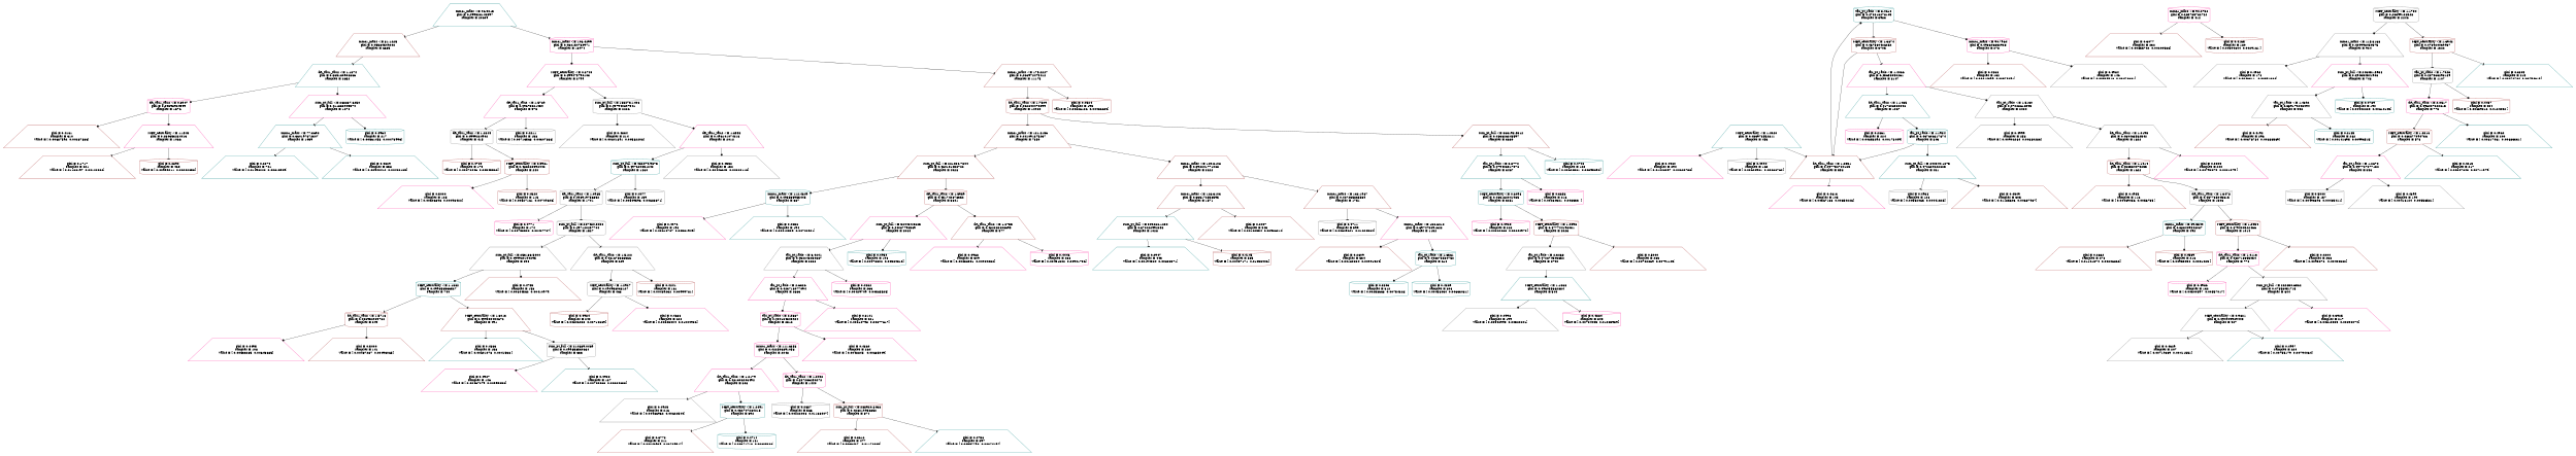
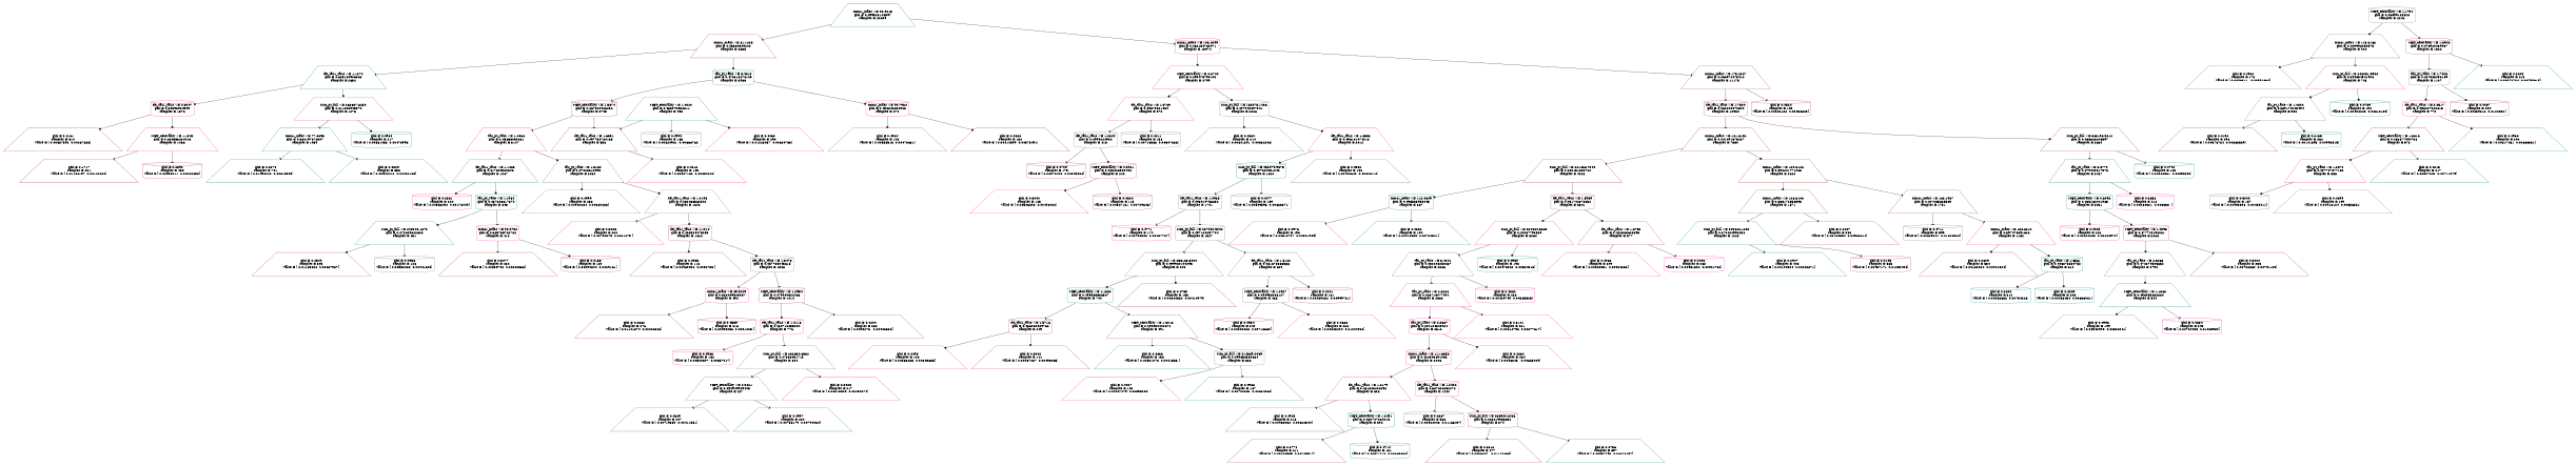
  digraph {
    node [color=brown shape=trapezium]
    edge [arrowhead=tee]
    n1 [color=teal label="mmc1_mass <= 96.9015\ngini = 0.499523146597\nsamples = 20609"]
    n2 [label="mmc1_mass <= 81.1225\ngini = 0.45584549202\nsamples = 6635"]
    n3 [color=deeppink label="mmc1_mass <= 106.4299\ngini = 0.482154760971\nsamples = 13974" shape=cylinder]
    n4 [color=teal label="dR_tau1_tau2 <= 1.1874\ngini = 0.365180906866\nsamples = 2652"]
    n5 [color=teal label="tau_pt_ratio <= 3.4610\ngini = 0.473818278105\nsamples = 3983" shape=cylinder]
    n6 [color=deeppink label="MET_centrality <= 0.8740\ngini = 0.499475790103\nsamples = 2799"]
    n7 [label="mmc1_mass <= 175.2227\ngini = 0.466972475412\nsamples = 11175"]
    n8 [color=deeppink label="dR_tau1_tau2 <= 0.8947\ngini = 0.29398924599\nsamples = 1376" shape=cylinder]
    n9 [color=deeppink label="sum_pt_full <= 268837.6250\ngini = 0.411838945574\nsamples = 1276"]
    n10 [label="MET_centrality <= 1.3874\ngini = 0.467880426252\nsamples = 3705" shape=cylinder]
    n11 [color=deeppink label="mmc1_mass <= 90.7964\ngini = 0.498646832928\nsamples = 278" shape=cylinder]
    n12 [label="gini = 0.4161\nsamples = 310\nvalue = [ 0.00687592  0.00287886]"]
    n13 [color=deeppink label="MET_centrality <= 1.1543\ngini = 0.230353234413\nsamples = 1066"]
    n14 [color=teal label="mmc1_mass <= 77.3693\ngini = 0.360197372307\nsamples = 1059"]
    n15 [color=teal label="gini = 0.4964\nsamples = 217\nvalue = [ 0.00561458  0.00473993]" shape=cylinder]
    n16 [label="gini = 0.1717\nsamples = 601\nvalue = [ 0.01168197  0.00122366]"]
    n17 [label="gini = 0.2890\nsamples = 465\nvalue = [ 0.00955211  0.00202853]" shape=cylinder]
    n18 [color=teal label="gini = 0.2874\nsamples = 701\nvalue = [ 0.01498228  0.00315509]"]
    n19 [color=teal label="gini = 0.4329\nsamples = 358\nvalue = [ 0.00940412  0.00436165]"]
    n20 [color=deeppink label="tau_pt_ratio <= 1.4066\ngini = 0.45653050261\nsamples = 3147"]
    n21 [label="dR_tau1_tau2 <= 1.6551\ngini = 0.497752784165\nsamples = 558"]
    n22 [color=gray40 label="gini = 0.4984\nsamples = 146\nvalue = [ 0.00535516  0.00478681]"]
    n23 [label="gini = 0.4868\nsamples = 132\nvalue = [ 0.00414399  0.00575491]"]
    n24 [color=teal label="dR_tau1_tau2 <= 1.1485\ngini = 0.417608580346\nsamples = 1067"]
    n25 [color=gray40 label="tau_pt_ratio <= 1.5130\ngini = 0.47028616995\nsamples = 2080"]
    n26 [color=deeppink label="gini = 0.4613\nsamples = 105\nvalue = [ 0.00367163  0.00650226]"]
    n27 [color=deeppink label="gini = 0.2861\nsamples = 224\nvalue = [ 0.00853292  0.00178449]" shape=cylinder]
    n28 [color=teal label="tau_pt_ratio <= 1.1984\ngini = 0.437606617674\nsamples = 843" shape=cylinder]
    n29 [color=gray40 label="gini = 0.4999\nsamples = 258\nvalue = [ 0.00902264  0.00880283]"]
    n30 [color=gray40 label="dR_tau1_tau2 <= 1.0195\ngini = 0.460468562542\nsamples = 1822"]
    n31 [color=teal label="sum_pt_full <= 240344.1875\ngini = 0.472689622625\nsamples = 431"]
    n32 [color=deeppink label="mmc1_mass <= 90.0732\ngini = 0.365785782782\nsamples = 412" shape=cylinder]
    n33 [label="gini = 0.4549\nsamples = 305\nvalue = [ 0.01185606  0.00637987]"]
    n34 [color=gray40 label="gini = 0.4938\nsamples = 126\nvalue = [ 0.00552065  0.00441325]" shape=cylinder]
    n35 [label="gini = 0.3077\nsamples = 232\nvalue = [ 0.00855702  0.00200588]"]
    n36 [label="gini = 0.4165\nsamples = 180\nvalue = [ 0.00694844  0.0029161 ]" shape=cylinder]
    n37 [color=deeppink label="gini = 0.3305\nsamples = 200\nvalue = [ 0.00798375  0.0021079 ]"]
    n38 [label="dR_tau1_tau2 <= 1.1014\ngini = 0.468534075255\nsamples = 1622" shape=cylinder]
    n39 [label="gini = 0.4955\nsamples = 116\nvalue = [ 0.00469056  0.0056735 ]"]
    n40 [color=gray40 label="dR_tau1_tau2 <= 1.3478\ngini = 0.457735045615\nsamples = 1506" shape=cylinder]
-   n41 [color=teal label="mmc1_mass <= 89.5349\ngini = 0.383409548087\nsamples = 492" shape=cylinder]
+   n41 [color=deeppink label="mmc1_mass <= 89.5349\ngini = 0.383409548087\nsamples = 492" shape=cylinder]
    n42 [label="MET_centrality <= 1.2954\ngini = 0.479000522466\nsamples = 1014" shape=cylinder]
    n43 [label="gini = 0.2662\nsamples = 276\nvalue = [ 0.01101374  0.00206868]"]
    n44 [label="gini = 0.4539\nsamples = 216\nvalue = [ 0.00955058  0.0051025 ]" shape=cylinder]
    n45 [color=deeppink label="dR_tau1_tau2 <= 1.4113\ngini = 0.488718855054\nsamples = 776" shape=cylinder]
    n46 [label="gini = 0.4200\nsamples = 238\nvalue = [ 0.0095276   0.00408382]"]
    n47 [color=deeppink label="gini = 0.4986\nsamples = 132\nvalue = [ 0.00500597  0.00557017]" shape=cylinder]
    n48 [color=gray40 label="sum_pt_full <= 232650.6562\ngini = 0.47858051715\nsamples = 644"]
    n49 [color=gray40 label="MET_centrality <= 0.9821\ngini = 0.494949929445\nsamples = 427"]
    n50 [color=deeppink label="gini = 0.3925\nsamples = 217\nvalue = [ 0.00813585  0.00298074]"]
    n51 [color=gray40 label="gini = 0.4629\nsamples = 207\nvalue = [ 0.00719839  0.00411551]"]
    n52 [color=teal label="gini = 0.4997\nsamples = 220\nvalue = [ 0.00755179  0.00794064]"]
    n53 [color=teal label="MET_centrality <= 1.4020\ngini = 0.483973552811\nsamples = 453"]
    n54 [color=gray40 label="gini = 0.4994\nsamples = 163\nvalue = [ 0.00620981  0.00666762]" shape=cylinder]
    n55 [color=deeppink label="gini = 0.4460\nsamples = 290\nvalue = [ 0.01228057  0.00620733]"]
    n56 [color=deeppink label="dR_tau1_tau2 <= 1.5789\ngini = 0.49673321454\nsamples = 573"]
    n57 [color=gray40 label="sum_pt_full <= 188273.1406\ngini = 0.497940897541\nsamples = 2226" shape=cylinder]
    n58 [label="dR_tau1_tau2 <= 1.7509\ngini = 0.462840470399\nsamples = 10980" shape=cylinder]
    n59 [label="gini = 0.4524\nsamples = 195\nvalue = [ 0.00826186  0.00436605]" shape=cylinder]
    n60 [color=gray40 label="dR_tau1_tau2 <= 1.2644\ngini = 0.4999224902\nsamples = 415" shape=cylinder]
    n61 [color=gray40 label="gini = 0.4211\nsamples = 158\nvalue = [ 0.00713568  0.00307866]" shape=cylinder]
    n62 [color=gray40 label="gini = 0.4834\nsamples = 214\nvalue = [ 0.00841891  0.00582208]"]
    n63 [color=deeppink label="dR_tau1_tau2 <= 1.8558\ngini = 0.496101074213\nsamples = 2012"]
    n64 [label="gini = 0.4729\nsamples = 175\nvalue = [ 0.00876446  0.00545568]" shape=cylinder]
    n65 [label="MET_centrality <= 0.5981\ngini = 0.483228592442\nsamples = 240" shape=cylinder]
    n66 [color=deeppink label="gini = 0.5000\nsamples = 125\nvalue = [ 0.00506898  0.00498422]"]
    n67 [label="gini = 0.4320\nsamples = 115\nvalue = [ 0.00327161  0.00709646]" shape=cylinder]
    n68 [color=teal label="sum_pt_full <= 432079.9375\ngini = 0.497684851248\nsamples = 1860" shape=cylinder]
    n69 [color=gray40 label="gini = 0.4552\nsamples = 152\nvalue = [ 0.00446643  0.00828113]"]
    n70 [color=gray40 label="dR_tau1_tau2 <= 1.0985\ngini = 0.498919756852\nsamples = 1701" shape=cylinder]
    n71 [color=gray40 label="gini = 0.4477\nsamples = 159\nvalue = [ 0.00349596  0.00683871]" shape=cylinder]
    n72 [color=deeppink label="gini = 0.4771\nsamples = 174\nvalue = [ 0.00753508  0.00487737]" shape=cylinder]
    n73 [color=gray40 label="sum_pt_full <= 267480.5000\ngini = 0.497120257704\nsamples = 1527" shape=cylinder]
    n74 [color=gray40 label="sum_pt_full <= 253183.5000\ngini = 0.499980190295\nsamples = 898"]
    n75 [color=gray40 label="dR_tau1_tau2 <= 1.5122\ngini = 0.481678666366\nsamples = 629"]
    n76 [color=teal label="MET_centrality <= 1.1882\ngini = 0.499353536527\nsamples = 740" shape=cylinder]
    n77 [label="gini = 0.4755\nsamples = 158\nvalue = [ 0.00644562  0.00410979]"]
    n78 [color=gray40 label="MET_centrality <= 1.2927\ngini = 0.494958038127\nsamples = 468" shape=cylinder]
    n79 [label="gini = 0.4241\nsamples = 161\nvalue = [ 0.00439232  0.00999781]" shape=cylinder]
    n80 [label="dR_tau1_tau2 <= 1.5716\ngini = 0.486952989762\nsamples = 249" shape=cylinder]
    n81 [label="MET_centrality <= 1.3013\ngini = 0.499350400672\nsamples = 491"]
    n82 [color=deeppink label="gini = 0.4495\nsamples = 108\nvalue = [ 0.00333285  0.00643685]"]
    n83 [label="gini = 0.5000\nsamples = 141\nvalue = [ 0.00487287  0.00493065]"]
    n84 [color=teal label="gini = 0.4833\nsamples = 158\nvalue = [ 0.00601078  0.0041538 ]"]
    n85 [color=gray40 label="sum_pt_full <= 214689.0469\ngini = 0.499658530664\nsamples = 333" shape=cylinder]
    n86 [color=deeppink label="gini = 0.4927\nsamples = 146\nvalue = [ 0.00467279  0.00595358]"]
    n87 [color=teal label="gini = 0.4988\nsamples = 187\nvalue = [ 0.00700063  0.00634633]"]
    n88 [label="gini = 0.4984\nsamples = 240\nvalue = [ 0.00806063  0.00718669]" shape=cylinder]
    n89 [color=deeppink label="gini = 0.4688\nsamples = 228\nvalue = [ 0.00603004  0.01004982]"]
    n90 [label="mmc1_mass <= 121.8156\ngini = 0.441091375237\nsamples = 7350"]
    n91 [label="sum_pt_full <= 363198.5312\ngini = 0.483626248597\nsamples = 3630"]
    n92 [label="sum_pt_full <= 221038.7344\ngini = 0.460151658722\nsamples = 4028"]
    n93 [label="mmc1_mass <= 129.3108\ngini = 0.392201771068\nsamples = 3322"]
    n94 [color=teal label="tau_pt_ratio <= 3.3770\ngini = 0.479403517576\nsamples = 3467"]
    n95 [color=teal label="gini = 0.4746\nsamples = 163\nvalue = [ 0.00626561  0.00395898]" shape=cylinder]
    n96 [color=teal label="mmc1_mass <= 112.4649\ngini = 0.495535955445\nsamples = 387" shape=cylinder]
    n97 [label="dR_tau1_tau2 <= 1.5959\ngini = 0.451742878352\nsamples = 3641" shape=cylinder]
    n98 [label="mmc1_mass <= 126.3103\ngini = 0.335172558595\nsamples = 1571"]
    n99 [label="mmc1_mass <= 133.1987\ngini = 0.427235835569\nsamples = 1751"]
    n100 [color=deeppink label="gini = 0.4976\nsamples = 193\nvalue = [ 0.00610787  0.00531949]"]
    n101 [color=teal label="gini = 0.4656\nsamples = 194\nvalue = [ 0.00410535  0.00702521]"]
    n102 [color=deeppink label="sum_pt_full <= 524484.5625\ngini = 0.44087793569\nsamples = 3064"]
    n103 [label="dR_tau1_tau2 <= 1.6755\ngini = 0.482383603695\nsamples = 577"]
    n104 [color=gray40 label="tau_pt_ratio <= 3.4241\ngini = 0.432248250887\nsamples = 2866"]
    n105 [color=teal label="gini = 0.4950\nsamples = 198\nvalue = [ 0.00478302  0.00584313]" shape=cylinder]
    n106 [color=deeppink label="gini = 0.4968\nsamples = 309\nvalue = [ 0.00838551  0.00984232]"]
    n107 [color=deeppink label="gini = 0.4446\nsamples = 268\nvalue = [ 0.00451302  0.00901736]" shape=cylinder]
    n108 [color=deeppink label="tau_pt_ratio <= 2.6326\ngini = 0.423713077094\nsamples = 2633"]
    n109 [color=deeppink label="gini = 0.4882\nsamples = 233\nvalue = [ 0.00429709  0.00585525]" shape=cylinder]
    n110 [color=deeppink label="tau_pt_ratio <= 2.2387\ngini = 0.434184305924\nsamples = 2312" shape=cylinder]
    n111 [color=deeppink label="gini = 0.3141\nsamples = 321\nvalue = [ 0.00212798  0.00877617]"]
    n112 [color=deeppink label="mmc1_mass <= 111.6358\ngini = 0.422503891058\nsamples = 2048" shape=cylinder]
    n113 [color=deeppink label="gini = 0.4860\nsamples = 264\nvalue = [ 0.0048845   0.00685049]"]
    n114 [color=deeppink label="dR_tau1_tau2 <= 1.2179\ngini = 0.461308206492\nsamples = 608"]
    n115 [color=deeppink label="dR_tau1_tau2 <= 1.2402\ngini = 0.387236250272\nsamples = 1440" shape=cylinder]
    n116 [color=gray40 label="gini = 0.4925\nsamples = 216\nvalue = [ 0.00486962  0.00622544]"]
    n117 [color=teal label="MET_centrality <= 1.2491\ngini = 0.432747284215\nsamples = 392" shape=cylinder]
    n118 [color=gray40 label="gini = 0.2687\nsamples = 566\nvalue = [ 0.00222008  0.01166407]" shape=cylinder]
    n119 [label="sum_pt_full <= 288920.8438\ngini = 0.428219956852\nsamples = 874" shape=cylinder]
    n120 [label="gini = 0.3778\nsamples = 211\nvalue = [ 0.00246939  0.00729917]"]
    n121 [color=teal label="gini = 0.4714\nsamples = 181\nvalue = [ 0.00371718  0.00605336]" shape=cylinder]
    n122 [label="gini = 0.3616\nsamples = 477\nvalue = [ 0.0036427   0.01172835]"]
    n123 [color=teal label="gini = 0.4756\nsamples = 397\nvalue = [ 0.00557793  0.00874197]"]
    n124 [color=teal label="sum_pt_full <= 309266.1250\ngini = 0.370422992358\nsamples = 1028"]
    n125 [label="gini = 0.2407\nsamples = 543\nvalue = [ 0.00160554  0.00986814]"]
    n126 [color=gray40 label="gini = 0.4711\nsamples = 599\nvalue = [ 0.00629641  0.01028564]" shape=cylinder]
    n127 [color=deeppink label="mmc1_mass <= 138.6218\ngini = 0.397473391628\nsamples = 1152"]
    n128 [color=teal label="gini = 0.2947\nsamples = 443\nvalue = [ 0.00194524  0.00888371]"]
    n129 [label="gini = 0.4145\nsamples = 585\nvalue = [ 0.00437171  0.01053406]" shape=cylinder]
    n130 [label="gini = 0.2609\nsamples = 534\nvalue = [ 0.00180864  0.00991524]"]
    n131 [color=teal label="tau_pt_ratio <= 1.6561\ngini = 0.448875580752\nsamples = 618" shape=cylinder]
    n132 [color=teal label="gini = 0.3803\nsamples = 312\nvalue = [ 0.00258668  0.00754328]" shape=cylinder]
    n133 [color=teal label="gini = 0.4869\nsamples = 306\nvalue = [ 0.00456434  0.00633081]" shape=cylinder]
    n134 [color=teal label="MET_centrality <= 0.6098\ngini = 0.483162041985\nsamples = 3251" shape=cylinder]
    n135 [color=deeppink label="gini = 0.3656\nsamples = 216\nvalue = [ 0.00264321  0.008333  ]" shape=cylinder]
    n136 [color=deeppink label="gini = 0.4925\nsamples = 228\nvalue = [ 0.00822663  0.00642973]" shape=cylinder]
    n137 [label="MET_centrality <= 1.4093\ngini = 0.477744198031\nsamples = 3023" shape=cylinder]
    n138 [color=gray40 label="tau_pt_ratio <= 2.3268\ngini = 0.472874503652\nsamples = 2790"]
    n139 [label="gini = 0.5000\nsamples = 233\nvalue = [ 0.00782869  0.00791105]"]
    n140 [color=teal label="MET_centrality <= 1.1368\ngini = 0.496055662884\nsamples = 544"]
    n141 [color=gray40 label="MET_centrality <= 1.1754\ngini = 0.46399138528\nsamples = 2246" shape=cylinder]
    n142 [color=gray40 label="mmc1_mass <= 115.3168\ngini = 0.429998050575\nsamples = 924"]
    n143 [label="MET_centrality <= 1.3942\ngini = 0.478920039937\nsamples = 1322" shape=cylinder]
    n144 [color=gray40 label="gini = 0.4998\nsamples = 199\nvalue = [ 0.00542995  0.00520241]"]
    n145 [color=deeppink label="gini = 0.4884\nsamples = 345\nvalue = [ 0.00784405  0.01065939]" shape=cylinder]
    n146 [color=gray40 label="gini = 0.4962\nsamples = 176\nvalue = [ 0.0046311   0.00551334]"]
    n147 [color=deeppink label="sum_pt_full <= 246051.5938\ngini = 0.394354541908\nsamples = 748"]
    n148 [color=gray40 label="tau_pt_ratio <= 1.7023\ngini = 0.487563298189\nsamples = 1107" shape=cylinder]
    n149 [color=teal label="gini = 0.3805\nsamples = 215\nvalue = [ 0.00272784  0.00794615]"]
    n150 [color=gray40 label="tau_pt_ratio <= 1.4892\ngini = 0.339179243494\nsamples = 558"]
    n151 [color=teal label="gini = 0.4789\nsamples = 190\nvalue = [ 0.00402225  0.00610105]" shape=cylinder]
    n152 [label="gini = 0.4192\nsamples = 296\nvalue = [ 0.00376784  0.00883569]"]
    n153 [color=teal label="gini = 0.2185\nsamples = 262\nvalue = [ 0.00141695  0.00993515]" shape=cylinder]
    n154 [color=deeppink label="dR_tau1_tau2 <= 2.0517\ngini = 0.496007820815\nsamples = 773" shape=cylinder]
    n155 [label="gini = 0.4487\nsamples = 334\nvalue = [ 0.00639816  0.0124252 ]" shape=cylinder]
-   n156 [label="MET_centrality <= 1.3316\ngini = 0.483877094736\nsamples = 573" shape=cylinder]
+   n156 [label="MET_centrality <= 1.3316\ngini = 0.483877094736\nsamples = 573"]
    n157 [color=teal label="gini = 0.4960\nsamples = 200\nvalue = [ 0.00817461  0.00683331]"]
    n158 [color=deeppink label="tau_pt_ratio <= 1.2670\ngini = 0.497787877132\nsamples = 356"]
    n159 [color=teal label="gini = 0.4215\nsamples = 217\nvalue = [ 0.00307643  0.00711579]"]
    n160 [color=gray40 label="gini = 0.5000\nsamples = 157\nvalue = [ 0.00493898  0.00485411]" shape=cylinder]
    n161 [color=gray40 label="gini = 0.4899\nsamples = 199\nvalue = [ 0.00418124  0.00556581]"]
    n1 -> n2
    n1 -> n3
    n2 -> n4
-   n21 -> n5 [arrowhead=dot]
+   n2 -> n5 [arrowhead=dot]
    n3 -> n6 [arrowhead=dot]
    n3 -> n7
    n4 -> n8 [arrowhead=dot]
    n4 -> n9 [arrowhead=dot]
    n5 -> n10
    n5 -> n11 [arrowhead=dot]
    n6 -> n56 [arrowhead=dot]
    n6 -> n57 [arrowhead=dot]
    n7 -> n58
    n7 -> n59
    n8 -> n12 [arrowhead=dot]
    n8 -> n13 [arrowhead=dot]
    n9 -> n14
    n9 -> n15 [arrowhead=dot]
    n10 -> n20
    n10 -> n21
    n11 -> n22 [arrowhead=dot]
    n11 -> n23 [arrowhead=dot]
    n13 -> n16
    n13 -> n17
    n14 -> n18
    n14 -> n19
    n20 -> n24
    n20 -> n25 [arrowhead=dot]
    n21 -> n26
    n24 -> n27 [arrowhead=dot]
    n24 -> n28 [arrowhead=dot]
    n25 -> n29 [arrowhead=dot]
    n25 -> n30 [arrowhead=dot]
    n28 -> n31 [arrowhead=dot]
-   n28 -> n21
+   n28 -> n32
    n30 -> n37
    n30 -> n38 [arrowhead=dot]
    n31 -> n33 [arrowhead=dot]
    n31 -> n34
    n32 -> n35
    n32 -> n36 [arrowhead=dot]
    n38 -> n39 [arrowhead=dot]
    n38 -> n40 [arrowhead=dot]
    n40 -> n41
    n40 -> n42
    n41 -> n43
    n41 -> n44 [arrowhead=dot]
    n42 -> n45 [arrowhead=dot]
    n42 -> n46
    n45 -> n47
    n45 -> n48
    n48 -> n49
    n48 -> n50
    n49 -> n51
    n49 -> n52
    n53 -> n21
    n53 -> n54
    n53 -> n55 [arrowhead=dot]
    n56 -> n60
    n56 -> n61
    n57 -> n62 [arrowhead=dot]
    n57 -> n63 [arrowhead=dot]
    n58 -> n90
    n58 -> n91 [arrowhead=dot]
    n60 -> n64
    n60 -> n65 [arrowhead=dot]
    n63 -> n68 [arrowhead=dot]
    n63 -> n69 [arrowhead=dot]
    n65 -> n66 [arrowhead=dot]
    n65 -> n67
    n68 -> n70
    n68 -> n71
    n70 -> n72
    n70 -> n73
    n73 -> n74
    n73 -> n75
    n74 -> n76 [arrowhead=dot]
    n74 -> n77 [arrowhead=dot]
    n75 -> n78 [arrowhead=dot]
    n75 -> n79 [arrowhead=dot]
    n76 -> n80
    n76 -> n81
    n78 -> n88
    n78 -> n89 [arrowhead=dot]
    n80 -> n82 [arrowhead=dot]
    n80 -> n83 [arrowhead=dot]
    n81 -> n84
    n81 -> n85 [arrowhead=dot]
    n85 -> n86 [arrowhead=dot]
    n85 -> n87
    n90 -> n92
    n90 -> n93 [arrowhead=dot]
    n91 -> n94
    n91 -> n95
    n92 -> n96 [arrowhead=dot]
    n92 -> n97
    n93 -> n98 [arrowhead=dot]
    n93 -> n99
    n94 -> n134
    n94 -> n135 [arrowhead=dot]
    n96 -> n100
    n96 -> n101
    n97 -> n102 [arrowhead=dot]
    n97 -> n103 [arrowhead=dot]
    n98 -> n124
    n98 -> n125
    n99 -> n126
    n99 -> n127
    n102 -> n104
    n102 -> n105 [arrowhead=dot]
    n103 -> n106
    n103 -> n107
    n104 -> n108
    n104 -> n109
    n108 -> n110 [arrowhead=dot]
    n108 -> n111
    n110 -> n112 [arrowhead=dot]
    n110 -> n113 [arrowhead=dot]
    n112 -> n114
    n112 -> n115
    n114 -> n116
    n114 -> n117 [arrowhead=dot]
    n115 -> n118
    n115 -> n119 [arrowhead=dot]
    n117 -> n120
    n117 -> n121 [arrowhead=dot]
    n119 -> n122
    n119 -> n123
    n124 -> n128
    n124 -> n129
    n127 -> n130 [arrowhead=dot]
    n127 -> n131 [arrowhead=dot]
    n131 -> n132 [arrowhead=dot]
    n131 -> n133 [arrowhead=dot]
    n134 -> n136 [arrowhead=dot]
    n134 -> n137 [arrowhead=dot]
    n137 -> n138 [arrowhead=dot]
    n137 -> n139
    n138 -> n140 [arrowhead=dot]
    n140 -> n144 [arrowhead=dot]
    n140 -> n145
    n141 -> n142 [arrowhead=dot]
    n141 -> n143
    n142 -> n146 [arrowhead=dot]
    n142 -> n147
    n143 -> n148
    n143 -> n149
    n147 -> n150 [arrowhead=dot]
    n147 -> n151 [arrowhead=dot]
    n148 -> n154 [arrowhead=dot]
    n148 -> n155 [arrowhead=dot]
    n150 -> n152
    n150 -> n153 [arrowhead=dot]
    n154 -> n156
    n154 -> n157 [arrowhead=dot]
    n156 -> n158 [arrowhead=dot]
    n156 -> n159
    n158 -> n160 [arrowhead=dot]
    n158 -> n161 [arrowhead=dot]
  }
